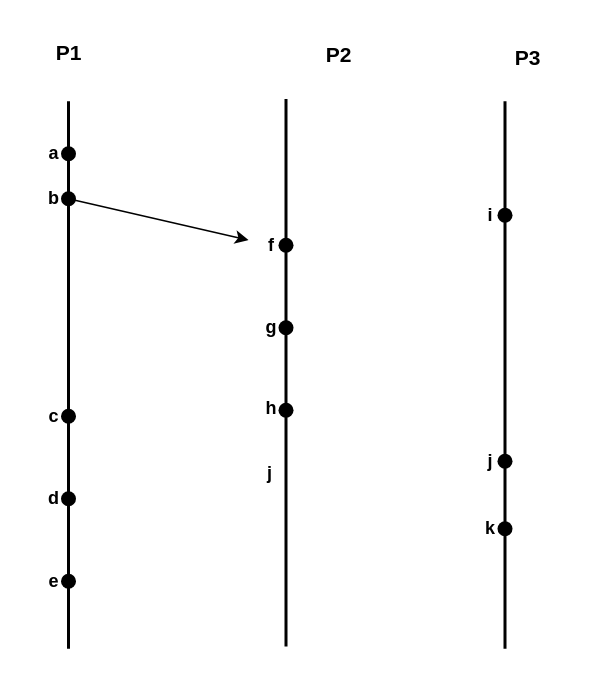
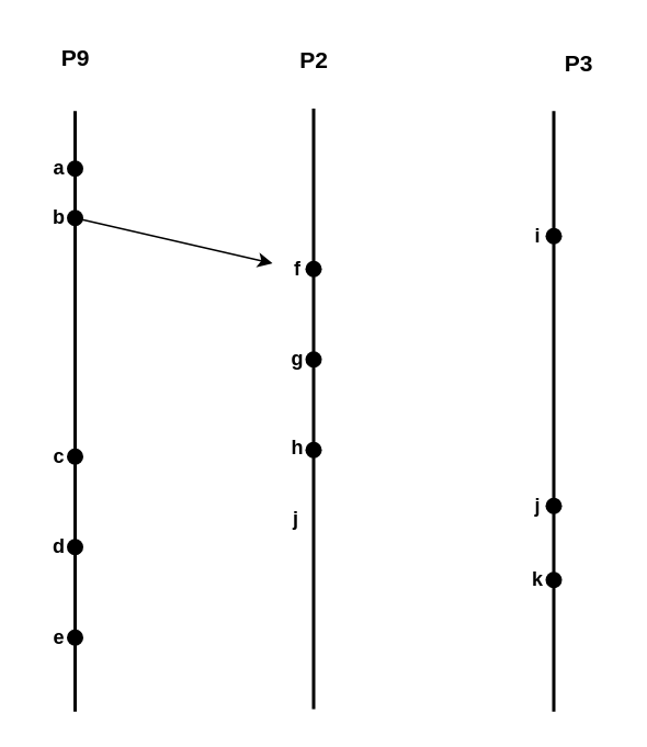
  <mxCell id="0" />
  <mxCell id="1" parent="0" />
  <mxCell id="2" value="" style="shape=waypoint;sketch=0;fillStyle=solid;size=6;pointerEvents=1;points=[];fillColor=none;resizable=0;rotatable=0;perimeter=centerPerimeter;snapToPoint=1;strokeWidth=3;fontSize=12;fontStyle=1" parent="1" vertex="1"><mxGeometry x="35" y="92" width="20" height="20" as="geometry" /></mxCell>
  <mxCell id="3" value="" style="line;strokeWidth=2;html=1;direction=south;fontSize=12;fontStyle=1" parent="1" vertex="1"><mxGeometry x="40" y="67" width="10" height="365" as="geometry" /></mxCell>
  <mxCell id="4" value="" style="shape=waypoint;sketch=0;fillStyle=solid;size=6;pointerEvents=1;points=[];fillColor=none;resizable=0;rotatable=0;perimeter=centerPerimeter;snapToPoint=1;strokeWidth=3;fontSize=12;fontStyle=1" parent="1" vertex="1"><mxGeometry x="35" y="122" width="20" height="20" as="geometry" /></mxCell>
  <mxCell id="5" value="a" style="text;html=1;align=center;verticalAlign=middle;resizable=0;points=[];autosize=1;strokeColor=none;fillColor=none;fontSize=12;fontStyle=1" parent="1" vertex="1"><mxGeometry x="20" y="87" width="30" height="30" as="geometry" /></mxCell>
  <mxCell id="6" style="rounded=0;orthogonalLoop=1;jettySize=auto;html=1;exitX=1.2;exitY=0.35;exitDx=0;exitDy=0;exitPerimeter=0;" parent="1" source="4" target="20" edge="1"><mxGeometry relative="1" as="geometry" /></mxCell>
  <mxCell id="7" value="b" style="text;html=1;align=center;verticalAlign=middle;resizable=0;points=[];autosize=1;strokeColor=none;fillColor=none;fontSize=12;fontStyle=1" parent="1" vertex="1"><mxGeometry x="20" y="117" width="30" height="30" as="geometry" /></mxCell>
  <mxCell id="8" value="" style="shape=waypoint;sketch=0;fillStyle=solid;size=6;pointerEvents=1;points=[];fillColor=none;resizable=0;rotatable=0;perimeter=centerPerimeter;snapToPoint=1;strokeWidth=3;fontSize=12;fontStyle=1" parent="1" vertex="1"><mxGeometry x="35" y="322" width="20" height="20" as="geometry" /></mxCell>
  <mxCell id="9" value="" style="shape=waypoint;sketch=0;fillStyle=solid;size=6;pointerEvents=1;points=[];fillColor=none;resizable=0;rotatable=0;perimeter=centerPerimeter;snapToPoint=1;strokeWidth=3;fontSize=12;fontStyle=1" parent="1" vertex="1"><mxGeometry x="35" y="377" width="20" height="20" as="geometry" /></mxCell>
  <mxCell id="10" value="d" style="text;html=1;align=center;verticalAlign=middle;resizable=0;points=[];autosize=1;strokeColor=none;fillColor=none;fontSize=12;fontStyle=1" parent="1" vertex="1"><mxGeometry x="20" y="317" width="30" height="30" as="geometry" /></mxCell>
  <mxCell id="11" value="e" style="text;html=1;align=center;verticalAlign=middle;resizable=0;points=[];autosize=1;strokeColor=none;fillColor=none;fontSize=12;fontStyle=1" parent="1" vertex="1"><mxGeometry x="20" y="372" width="30" height="30" as="geometry" /></mxCell>
  <mxCell id="12" value="" style="shape=waypoint;sketch=0;fillStyle=solid;size=6;pointerEvents=1;points=[];fillColor=none;resizable=0;rotatable=0;perimeter=centerPerimeter;snapToPoint=1;strokeWidth=3;fontSize=12;fontStyle=1" parent="1" vertex="1"><mxGeometry x="35" y="267" width="20" height="20" as="geometry" /></mxCell>
  <mxCell id="13" value="c" style="text;html=1;align=center;verticalAlign=middle;resizable=0;points=[];autosize=1;strokeColor=none;fillColor=none;fontSize=12;fontStyle=1" parent="1" vertex="1"><mxGeometry x="20" y="262" width="30" height="30" as="geometry" /></mxCell>
  <mxCell id="14" value="" style="line;strokeWidth=2;html=1;direction=south;fontSize=12;fontStyle=1" parent="1" vertex="1"><mxGeometry x="185" y="65.5" width="10" height="365" as="geometry" /></mxCell>
  <mxCell id="15" value="" style="shape=waypoint;sketch=0;fillStyle=solid;size=6;pointerEvents=1;points=[];fillColor=none;resizable=0;rotatable=0;perimeter=centerPerimeter;snapToPoint=1;strokeWidth=3;fontSize=12;fontStyle=1" parent="1" vertex="1"><mxGeometry x="180" y="208" width="20" height="20" as="geometry" /></mxCell>
  <mxCell id="16" value="" style="shape=waypoint;sketch=0;fillStyle=solid;size=6;pointerEvents=1;points=[];fillColor=none;resizable=0;rotatable=0;perimeter=centerPerimeter;snapToPoint=1;strokeWidth=3;fontSize=12;fontStyle=1" parent="1" vertex="1"><mxGeometry x="180" y="263" width="20" height="20" as="geometry" /></mxCell>
  <mxCell id="17" value="g" style="text;html=1;align=center;verticalAlign=middle;resizable=0;points=[];autosize=1;strokeColor=none;fillColor=none;fontSize=12;fontStyle=1" parent="1" vertex="1"><mxGeometry x="165" y="203" width="30" height="30" as="geometry" /></mxCell>
  <mxCell id="18" value="h" style="text;html=1;align=center;verticalAlign=middle;resizable=0;points=[];autosize=1;strokeColor=none;fillColor=none;fontSize=12;fontStyle=1" parent="1" vertex="1"><mxGeometry x="165" y="257" width="30" height="30" as="geometry" /></mxCell>
  <mxCell id="19" value="" style="shape=waypoint;sketch=0;fillStyle=solid;size=6;pointerEvents=1;points=[];fillColor=none;resizable=0;rotatable=0;perimeter=centerPerimeter;snapToPoint=1;strokeWidth=3;fontSize=12;fontStyle=1" parent="1" vertex="1"><mxGeometry x="180" y="153" width="20" height="20" as="geometry" /></mxCell>
  <mxCell id="20" value="f" style="text;html=1;align=center;verticalAlign=middle;resizable=0;points=[];autosize=1;strokeColor=none;fillColor=none;fontSize=12;fontStyle=1" parent="1" vertex="1"><mxGeometry x="165" y="148" width="30" height="30" as="geometry" /></mxCell>
- <mxCell id="21" value="P1" style="text;html=1;align=center;verticalAlign=middle;resizable=0;points=[];autosize=1;strokeColor=none;fillColor=none;fontStyle=1;fontSize=14;" parent="1" vertex="1"><mxGeometry x="25" y="20" width="40" height="30" as="geometry" /></mxCell>
- <mxCell id="22" value="P2" style="text;html=1;align=center;verticalAlign=middle;resizable=0;points=[];autosize=1;strokeColor=none;fillColor=none;fontStyle=1;fontSize=14;" parent="1" vertex="1"><mxGeometry x="205" y="21" width="40" height="30" as="geometry" /></mxCell>
+ <mxCell id="21" value="P9" style="text;html=1;align=center;verticalAlign=middle;resizable=0;points=[];autosize=1;strokeColor=none;fillColor=none;fontStyle=1;fontSize=14;" parent="1" vertex="1"><mxGeometry x="25" y="20" width="40" height="30" as="geometry" /></mxCell>
+ <mxCell id="22" value="P2" style="text;html=1;align=center;verticalAlign=middle;resizable=0;points=[];autosize=1;strokeColor=none;fillColor=none;fontStyle=1;fontSize=14;" parent="1" vertex="1"><mxGeometry x="170" y="21" width="40" height="30" as="geometry" /></mxCell>
  <mxCell id="23" value="" style="line;strokeWidth=2;html=1;direction=south;fontSize=12;fontStyle=1" parent="1" vertex="1"><mxGeometry x="331" y="67" width="10" height="365" as="geometry" /></mxCell>
  <mxCell id="24" value="" style="shape=waypoint;sketch=0;fillStyle=solid;size=6;pointerEvents=1;points=[];fillColor=none;resizable=0;rotatable=0;perimeter=centerPerimeter;snapToPoint=1;strokeWidth=3;fontSize=12;fontStyle=1" parent="1" vertex="1"><mxGeometry x="326" y="297" width="20" height="20" as="geometry" /></mxCell>
  <mxCell id="25" value="" style="shape=waypoint;sketch=0;fillStyle=solid;size=6;pointerEvents=1;points=[];fillColor=none;resizable=0;rotatable=0;perimeter=centerPerimeter;snapToPoint=1;strokeWidth=3;fontSize=12;fontStyle=1" parent="1" vertex="1"><mxGeometry x="326" y="342" width="20" height="20" as="geometry" /></mxCell>
  <mxCell id="26" value="" style="shape=waypoint;sketch=0;fillStyle=solid;size=6;pointerEvents=1;points=[];fillColor=none;resizable=0;rotatable=0;perimeter=centerPerimeter;snapToPoint=1;strokeWidth=3;fontSize=12;fontStyle=1;fontColor=default;labelBackgroundColor=none;" parent="1" vertex="1"><mxGeometry x="326" y="133" width="20" height="20" as="geometry" /></mxCell>
  <mxCell id="27" value="P3" style="text;html=1;align=center;verticalAlign=middle;resizable=0;points=[];autosize=1;strokeColor=none;fillColor=none;fontStyle=1;fontSize=14;" parent="1" vertex="1"><mxGeometry x="331" y="22.5" width="40" height="30" as="geometry" /></mxCell>
  <mxCell id="28" value="i" style="text;html=1;align=center;verticalAlign=middle;resizable=0;points=[];autosize=1;strokeColor=none;fillColor=none;fontSize=12;fontStyle=1" parent="1" vertex="1"><mxGeometry x="311" y="128" width="30" height="30" as="geometry" /></mxCell>
  <mxCell id="29" value="j" style="text;html=1;align=center;verticalAlign=middle;resizable=0;points=[];autosize=1;strokeColor=none;fillColor=none;fontSize=12;fontStyle=1" parent="1" vertex="1"><mxGeometry x="311" y="292" width="30" height="30" as="geometry" /></mxCell>
  <mxCell id="30" value="k" style="text;html=1;align=center;verticalAlign=middle;resizable=0;points=[];autosize=1;strokeColor=none;fillColor=none;fontSize=12;fontStyle=1" parent="1" vertex="1"><mxGeometry x="311" y="337" width="30" height="30" as="geometry" /></mxCell>
  <mxCell id="31" value="j" style="text;html=1;align=center;verticalAlign=middle;resizable=0;points=[];autosize=1;strokeColor=none;fillColor=none;fontSize=12;fontStyle=1" vertex="1" parent="1"><mxGeometry x="164" y="300" width="30" height="30" as="geometry" /></mxCell>
